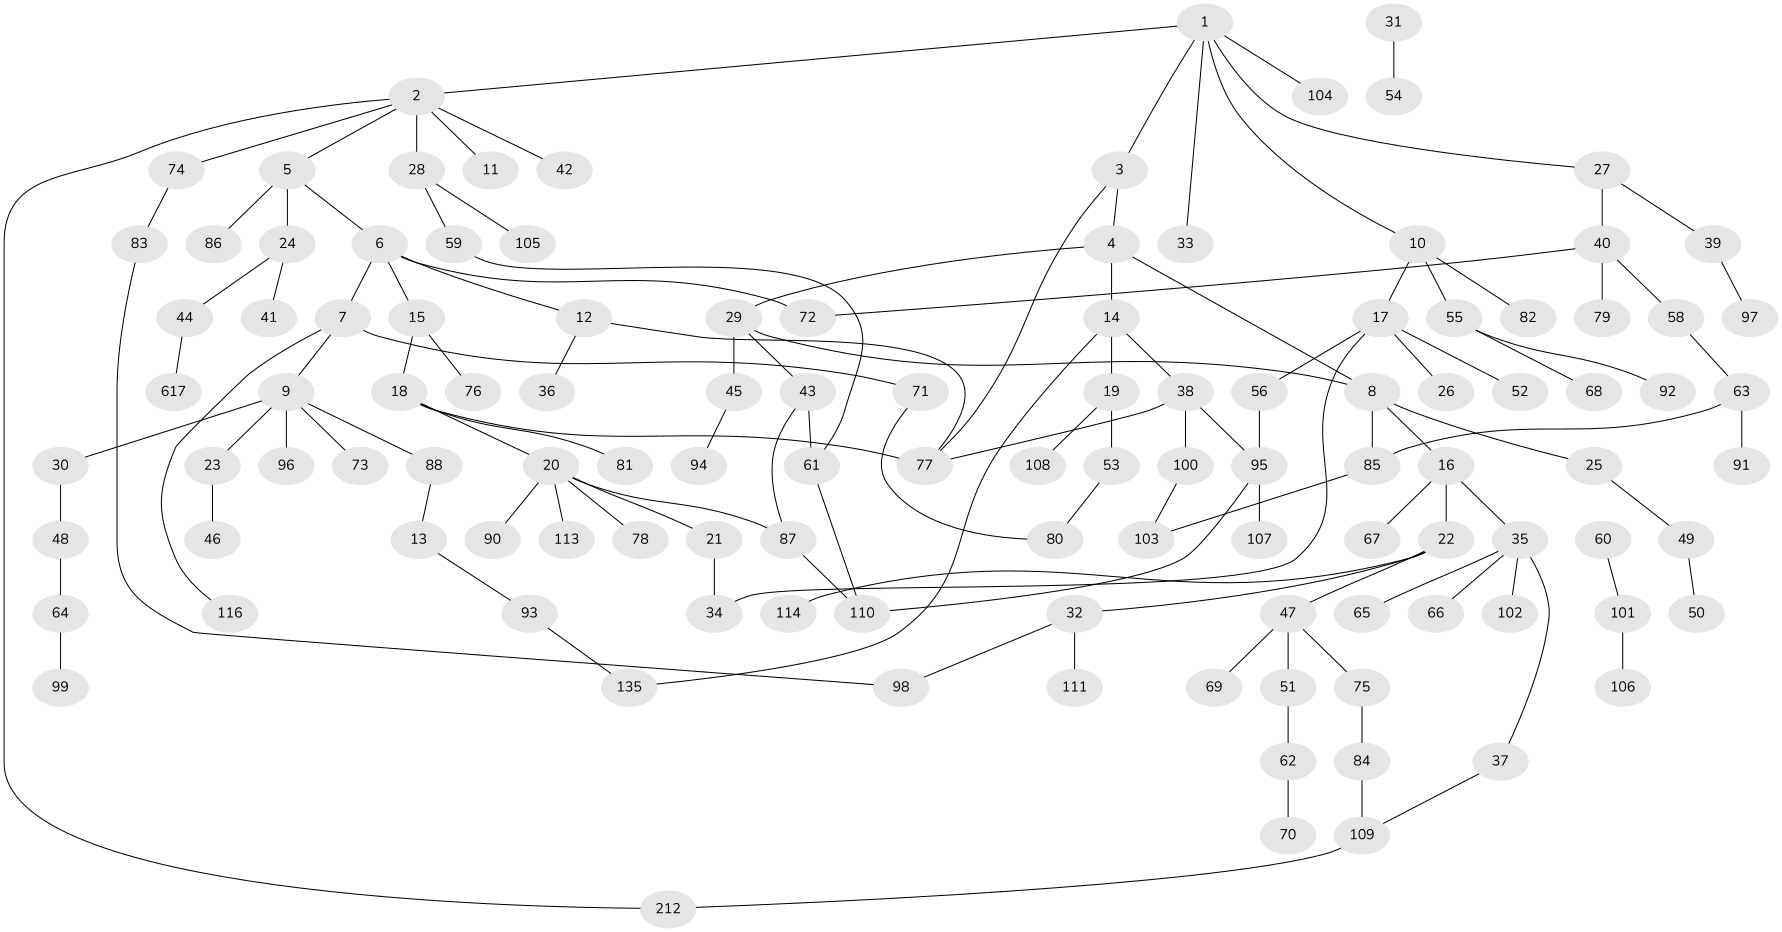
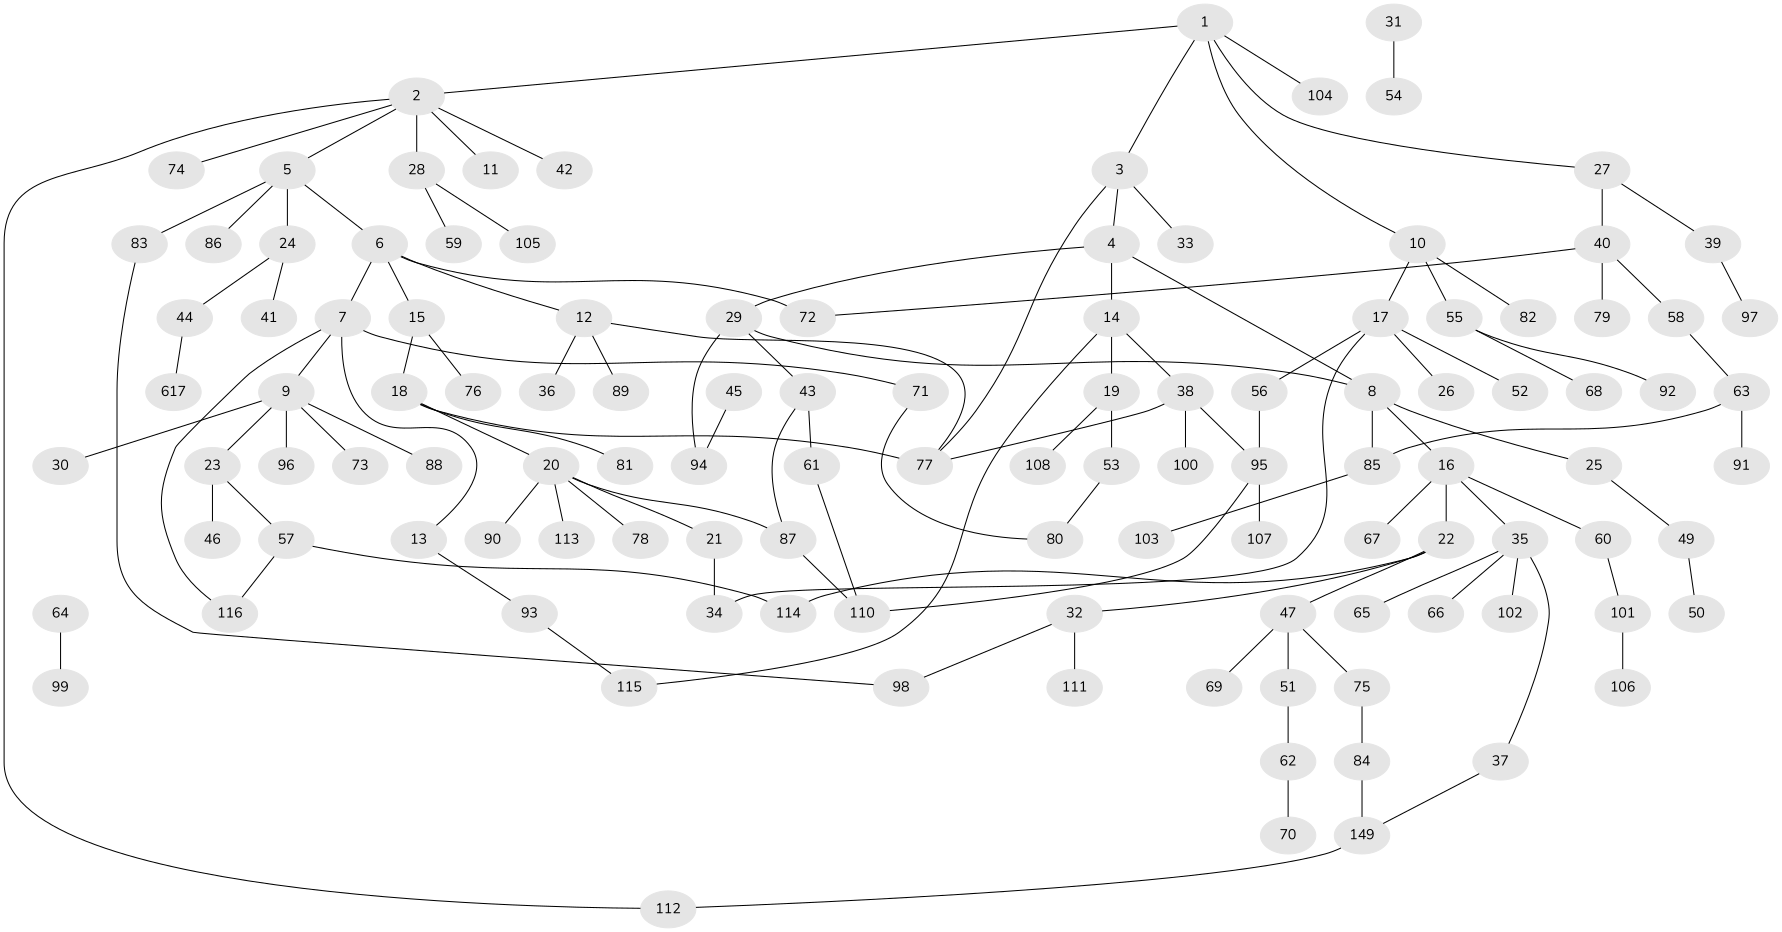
  graph {
    fontname=Nunito
    node [color=gray90 fontname=Nunito style=filled]
    edge [fontname=Nunito]
    1
    2
    3
    10
    27
    33
    104
    5
    11
    28
    42
    74
-   112 [label=212]
+   112
    4
    77
    17
    55
    82
    39
    40
    6
    24
    83
    86
    59
    105
    8
    14
    29
    16
    25
    85
    19
    38
-   115 [label=135]
+   115
    43
    45
    7
    12
    15
    72
    41
    44
    98
    9
    13
    71
    116
    36
+   89
    18
    76
    23
    30
    73
    88
    96
    93
    80
    22
    35
    60
    67
    49
    103
    46
-   48
+   57
    26
    34
    52
    56
    68
    92
    53
    108
    95
    100
    20
    81
    32
    47
    114
    37
    65
    66
    102
    101
    21
    78
    87
    90
    113
    110
    111
    51
    69
    75
    n99 [label=617]
    50
    97
    58
    79
    61
    31
    54
    94
    64
-   109
+   109 [label=149]
    107
    63
    62
    84
    99
    70
    91
    106
    1 -- 2
    1 -- 3
    1 -- 10
    1 -- 27
-   1 -- 33
+   3 -- 33
    1 -- 104
    2 -- 5
    2 -- 11
    2 -- 28
    2 -- 42
    2 -- 74
    2 -- 112
    3 -- 4
    3 -- 77
    10 -- 17
    10 -- 55
    10 -- 82
    27 -- 39
    27 -- 40
    5 -- 6
    5 -- 24
-   74 -- 83
+   5 -- 83
    5 -- 86
    28 -- 59
    28 -- 105
    4 -- 8
    4 -- 14
    4 -- 29
    17 -- 26
    17 -- 34
    17 -- 52
    17 -- 56
    55 -- 68
    55 -- 92
    39 -- 97
    40 -- 72
    40 -- 58
    40 -- 79
    6 -- 7
    6 -- 12
    6 -- 15
    6 -- 72
    24 -- 41
    24 -- 44
    83 -- 98
-   59 -- 61
    8 -- 16
    8 -- 25
    8 -- 85
    14 -- 19
    14 -- 38
    14 -- 115
    29 -- 8
    29 -- 43
-   29 -- 45
+   29 -- 94
    16 -- 22
    16 -- 35
+   16 -- 60
    16 -- 67
    25 -- 49
    85 -- 103
    19 -- 53
    19 -- 108
    38 -- 77
    38 -- 95
    38 -- 100
    43 -- 87
    43 -- 61
    45 -- 94
    7 -- 9
-   88 -- 13
+   7 -- 13
    7 -- 71
    7 -- 116
    12 -- 77
    12 -- 36
+   12 -- 89
    15 -- 18
    15 -- 76
    44 -- n99
    9 -- 23
    9 -- 30
    9 -- 73
    9 -- 88
    9 -- 96
    13 -- 93
    71 -- 80
    18 -- 77
    18 -- 20
    18 -- 81
    23 -- 46
-   30 -- 48
+   23 -- 57
    93 -- 115
    22 -- 32
    22 -- 47
    22 -- 114
    35 -- 37
    35 -- 65
    35 -- 66
    35 -- 102
    60 -- 101
    49 -- 50
-   48 -- 64
+   57 -- 116
+   57 -- 114
    56 -- 95
    53 -- 80
    95 -- 110
    95 -- 107
-   100 -- 103
    20 -- 21
    20 -- 78
    20 -- 87
    20 -- 90
    20 -- 113
    32 -- 98
    32 -- 111
    47 -- 51
    47 -- 69
    47 -- 75
    37 -- 109
    101 -- 106
    21 -- 34
    87 -- 110
    51 -- 62
    75 -- 84
    58 -- 63
    61 -- 110
    31 -- 54
    64 -- 99
    109 -- 112
    63 -- 85
    63 -- 91
    62 -- 70
    84 -- 109
  }
